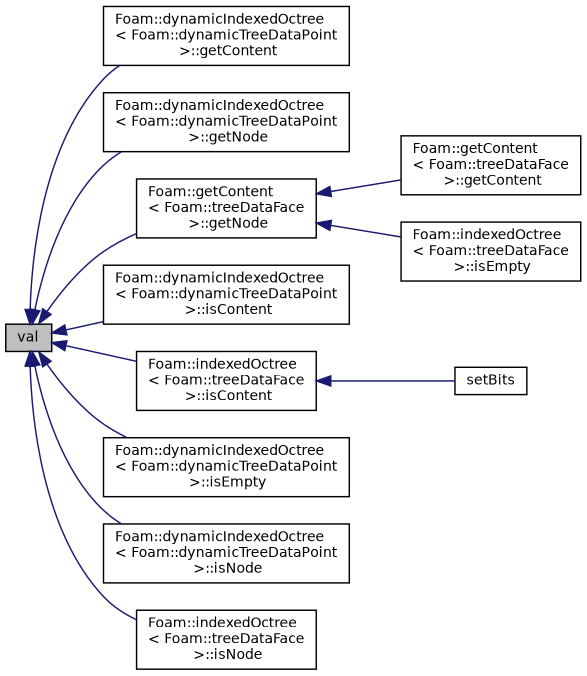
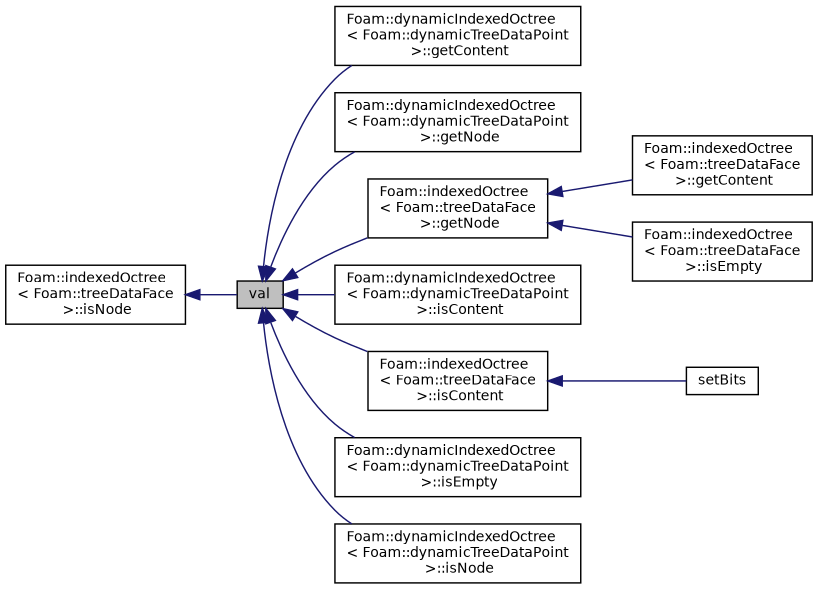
  digraph {
    rankdir=LR
    node [color=black fontname=Helvetica fontsize=10 shape=record]
    edge [color=midnightblue dir=back fontname=Helvetica fontsize=10 labelfontname=Helvetica labelfontsize=10 style=solid]
    n1 [fillcolor=grey75 fontcolor=black height=0.2 label=val style=filled width=0.4]
    n2 [height=0.2 label="Foam::dynamicIndexedOctree\l\< Foam::dynamicTreeDataPoint\l \>::getContent" width=0.4]
    n3 [height=0.2 label="Foam::dynamicIndexedOctree\l\< Foam::dynamicTreeDataPoint\l \>::getNode" width=0.4]
-   n4 [height=0.2 label="Foam::getContent\l\< Foam::treeDataFace\l \>::getNode" width=0.4]
+   n4 [height=0.2 label="Foam::indexedOctree\l\< Foam::treeDataFace\l \>::getNode" width=0.4]
    n5 [height=0.2 label="Foam::dynamicIndexedOctree\l\< Foam::dynamicTreeDataPoint\l \>::isContent" width=0.4]
    n6 [height=0.2 label="Foam::indexedOctree\l\< Foam::treeDataFace\l \>::isContent" width=0.4]
    n7 [height=0.2 label="Foam::dynamicIndexedOctree\l\< Foam::dynamicTreeDataPoint\l \>::isEmpty" width=0.4]
    n8 [height=0.2 label="Foam::dynamicIndexedOctree\l\< Foam::dynamicTreeDataPoint\l \>::isNode" width=0.4]
    n9 [height=0.2 label="Foam::indexedOctree\l\< Foam::treeDataFace\l \>::isNode" width=0.4]
-   n10 [height=0.2 label="Foam::getContent\l\< Foam::treeDataFace\l \>::getContent" width=0.4]
+   n10 [height=0.2 label="Foam::indexedOctree\l\< Foam::treeDataFace\l \>::getContent" width=0.4]
    n11 [height=0.2 label="Foam::indexedOctree\l\< Foam::treeDataFace\l \>::isEmpty" width=0.4]
    n12 [height=0.2 label=setBits width=0.4]
    n1 -> n2
    n1 -> n3
    n1 -> n4
    n1 -> n5
    n1 -> n6
    n1 -> n7
    n1 -> n8
-   n1 -> n9
+   n9 -> n1
    n4 -> n10
    n4 -> n11
    n6 -> n12
  }
